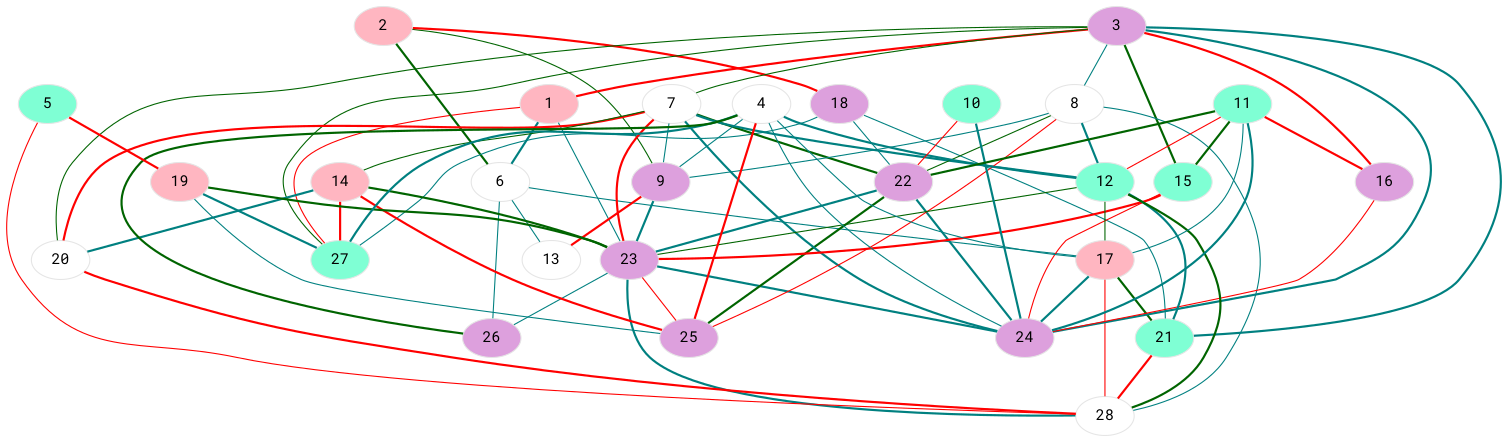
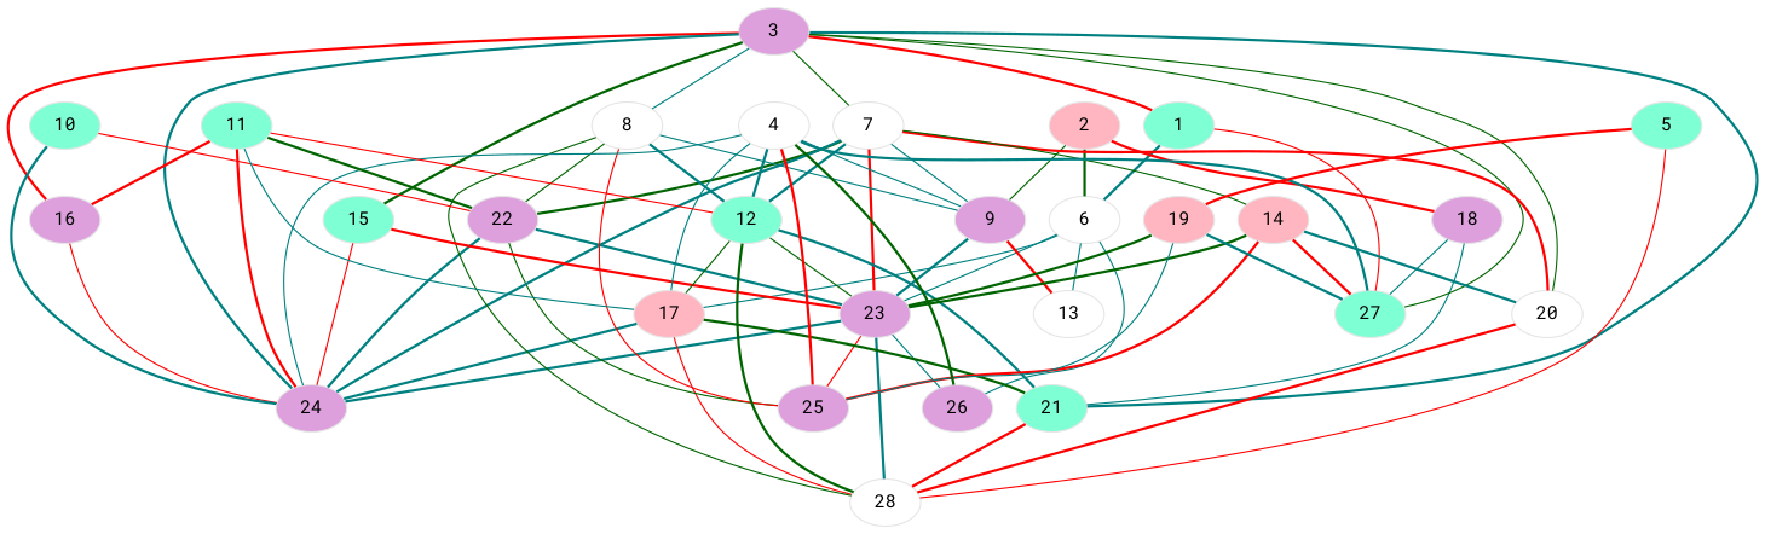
  graph {
    fontname="Roboto Mono"
    node [color=gray90 fillcolor=plum fontname="Roboto Mono" style=filled]
    edge [color=teal fontname="Roboto Mono" style=bold weight=1.0]
-   1 [fillcolor=lightpink]
+   1 [fillcolor=aquamarine]
    6 [fillcolor=white]
    27 [fillcolor=aquamarine]
    23
    26
    13 [fillcolor=white]
    17 [fillcolor=lightpink]
    2 [fillcolor=lightpink]
    9
    18
    21 [fillcolor=aquamarine]
    22
    3
    7 [fillcolor=white]
    8 [fillcolor=white]
    15 [fillcolor=aquamarine]
    16
    20 [fillcolor=white]
    24
    12 [fillcolor=aquamarine]
    14 [fillcolor=lightpink]
    25
    28 [fillcolor=white]
    19 [fillcolor=lightpink]
    4 [fillcolor=white]
    5 [fillcolor=aquamarine]
    10 [fillcolor=aquamarine]
    11 [fillcolor=aquamarine]
    1 -- 6
    1 -- 27 [color=red style=solid]
-   1 -- 23 [style=solid]
+   6 -- 23 [style=solid]
    6 -- 26 [style=solid]
    6 -- 13 [style=solid]
    6 -- 17 [style=solid]
    23 -- 26 [style=solid]
    23 -- 24 [weight=2.0]
    23 -- 25 [color=red style=solid]
    23 -- 28
    17 -- 21 [color=darkgreen]
    17 -- 24
    17 -- 28 [color=red style=solid]
    2 -- 6 [color=darkgreen weight=2.0]
    2 -- 9 [color=darkgreen style=solid]
    2 -- 18 [color=red]
    9 -- 23
    9 -- 13 [color=red]
    18 -- 27 [style=solid weight=2.0]
    18 -- 21 [style=solid]
-   18 -- 22 [style=solid]
    21 -- 28 [color=red]
    22 -- 23
    22 -- 24
-   22 -- 25 [color=darkgreen]
+   22 -- 25 [color=darkgreen style=solid]
    3 -- 1 [color=red]
    3 -- 27 [color=darkgreen style=solid]
    3 -- 21
    3 -- 7 [color=darkgreen style=solid]
    3 -- 8 [style=solid]
    3 -- 15 [color=darkgreen]
    3 -- 16 [color=red]
    3 -- 20 [color=darkgreen style=solid]
    3 -- 24 [weight=2.0]
    7 -- 23 [color=red]
    7 -- 9 [style=solid]
    7 -- 22 [color=darkgreen]
    7 -- 20 [color=red]
    7 -- 24
    7 -- 12
    7 -- 14 [color=darkgreen style=solid]
    8 -- 9 [style=solid]
    8 -- 22 [color=darkgreen style=solid]
    8 -- 12
    8 -- 25 [color=red style=solid]
-   8 -- 28 [style=solid]
+   8 -- 28 [color=darkgreen style=solid]
    15 -- 23 [color=red]
    15 -- 24 [color=red style=solid]
    16 -- 24 [color=red style=solid]
    20 -- 28 [color=red]
    12 -- 23 [color=darkgreen style=solid]
    12 -- 17 [color=darkgreen style=solid]
    12 -- 21
    12 -- 28 [color=darkgreen]
    14 -- 27 [color=red weight=2.0]
    14 -- 23 [color=darkgreen weight=2.0]
    14 -- 20
    14 -- 25 [color=red]
    19 -- 27
    19 -- 23 [color=darkgreen]
    19 -- 25 [style=solid]
    4 -- 27
    4 -- 26 [color=darkgreen]
    4 -- 17 [style=solid]
    4 -- 9 [style=solid]
    4 -- 24 [style=solid]
    4 -- 12
    4 -- 25 [color=red]
    5 -- 28 [color=red style=solid]
    5 -- 19 [color=red]
    10 -- 22 [color=red style=solid]
    10 -- 24
    11 -- 17 [style=solid]
    11 -- 22 [color=darkgreen]
-   11 -- 15 [color=darkgreen]
    11 -- 16 [color=red]
-   11 -- 24
+   11 -- 24 [color=red]
    11 -- 12 [color=red style=solid]
  }
